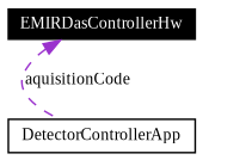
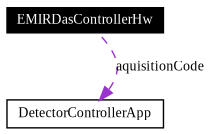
  digraph {
    fontname="Liberation Serif"
    node [fontname="Liberation Serif" fontsize=10 shape=record style=filled]
    n1 [color=white fillcolor=black fontcolor=white height=0.2 label=EMIRDasControllerHw width=0.4]
    n2 [color=black fillcolor=white height=0.2 label=DetectorControllerApp width=0.4]
-   n1 -> n2 [color=darkorchid3 dir=back fontname="Liberation Serif" fontsize=10 label=aquisitionCode labelfontname=Helvetica labelfontsize=10 style=dashed]
+   n2 -> n1 [color=darkorchid3 dir=back fontname="Liberation Serif" fontsize=10 label=aquisitionCode labelfontname=Helvetica labelfontsize=10 style=dashed]
  }
